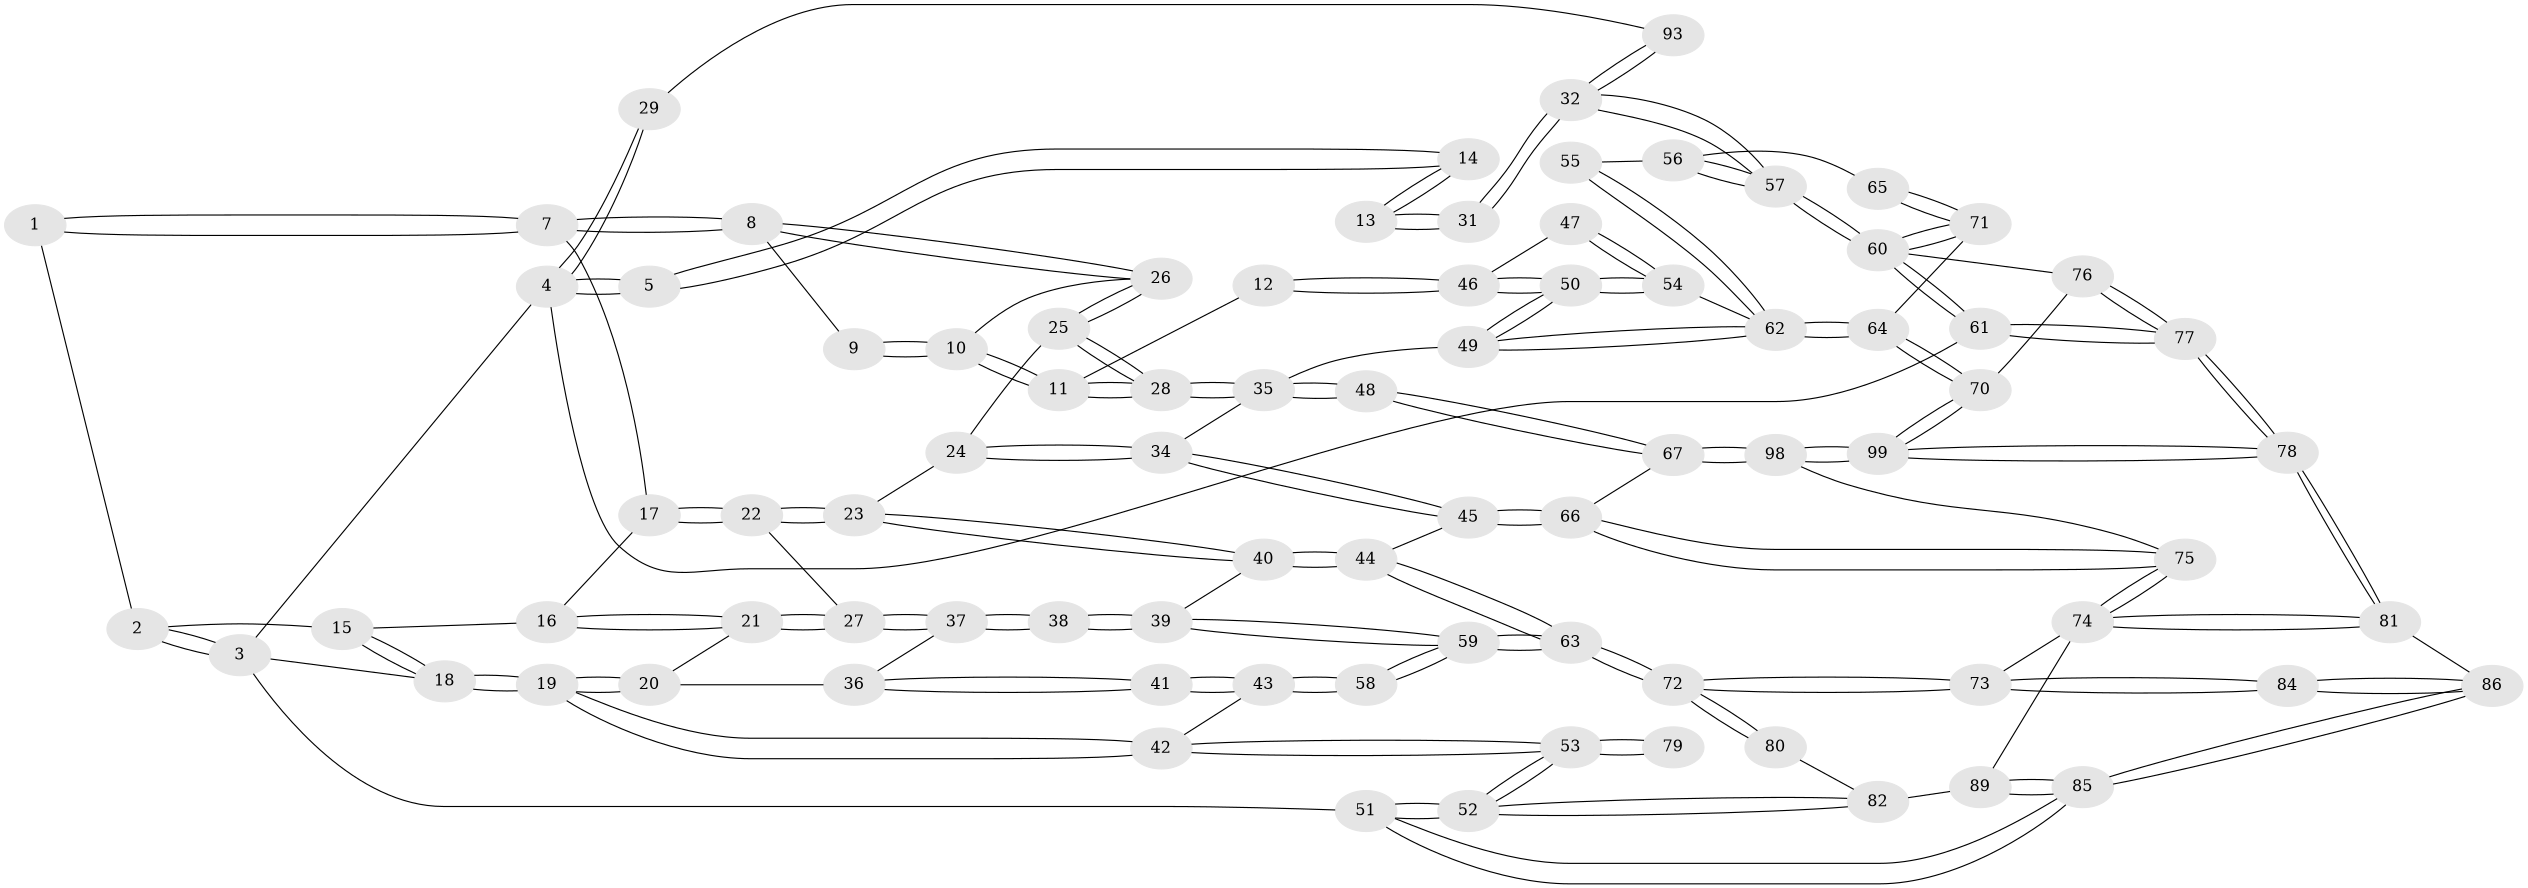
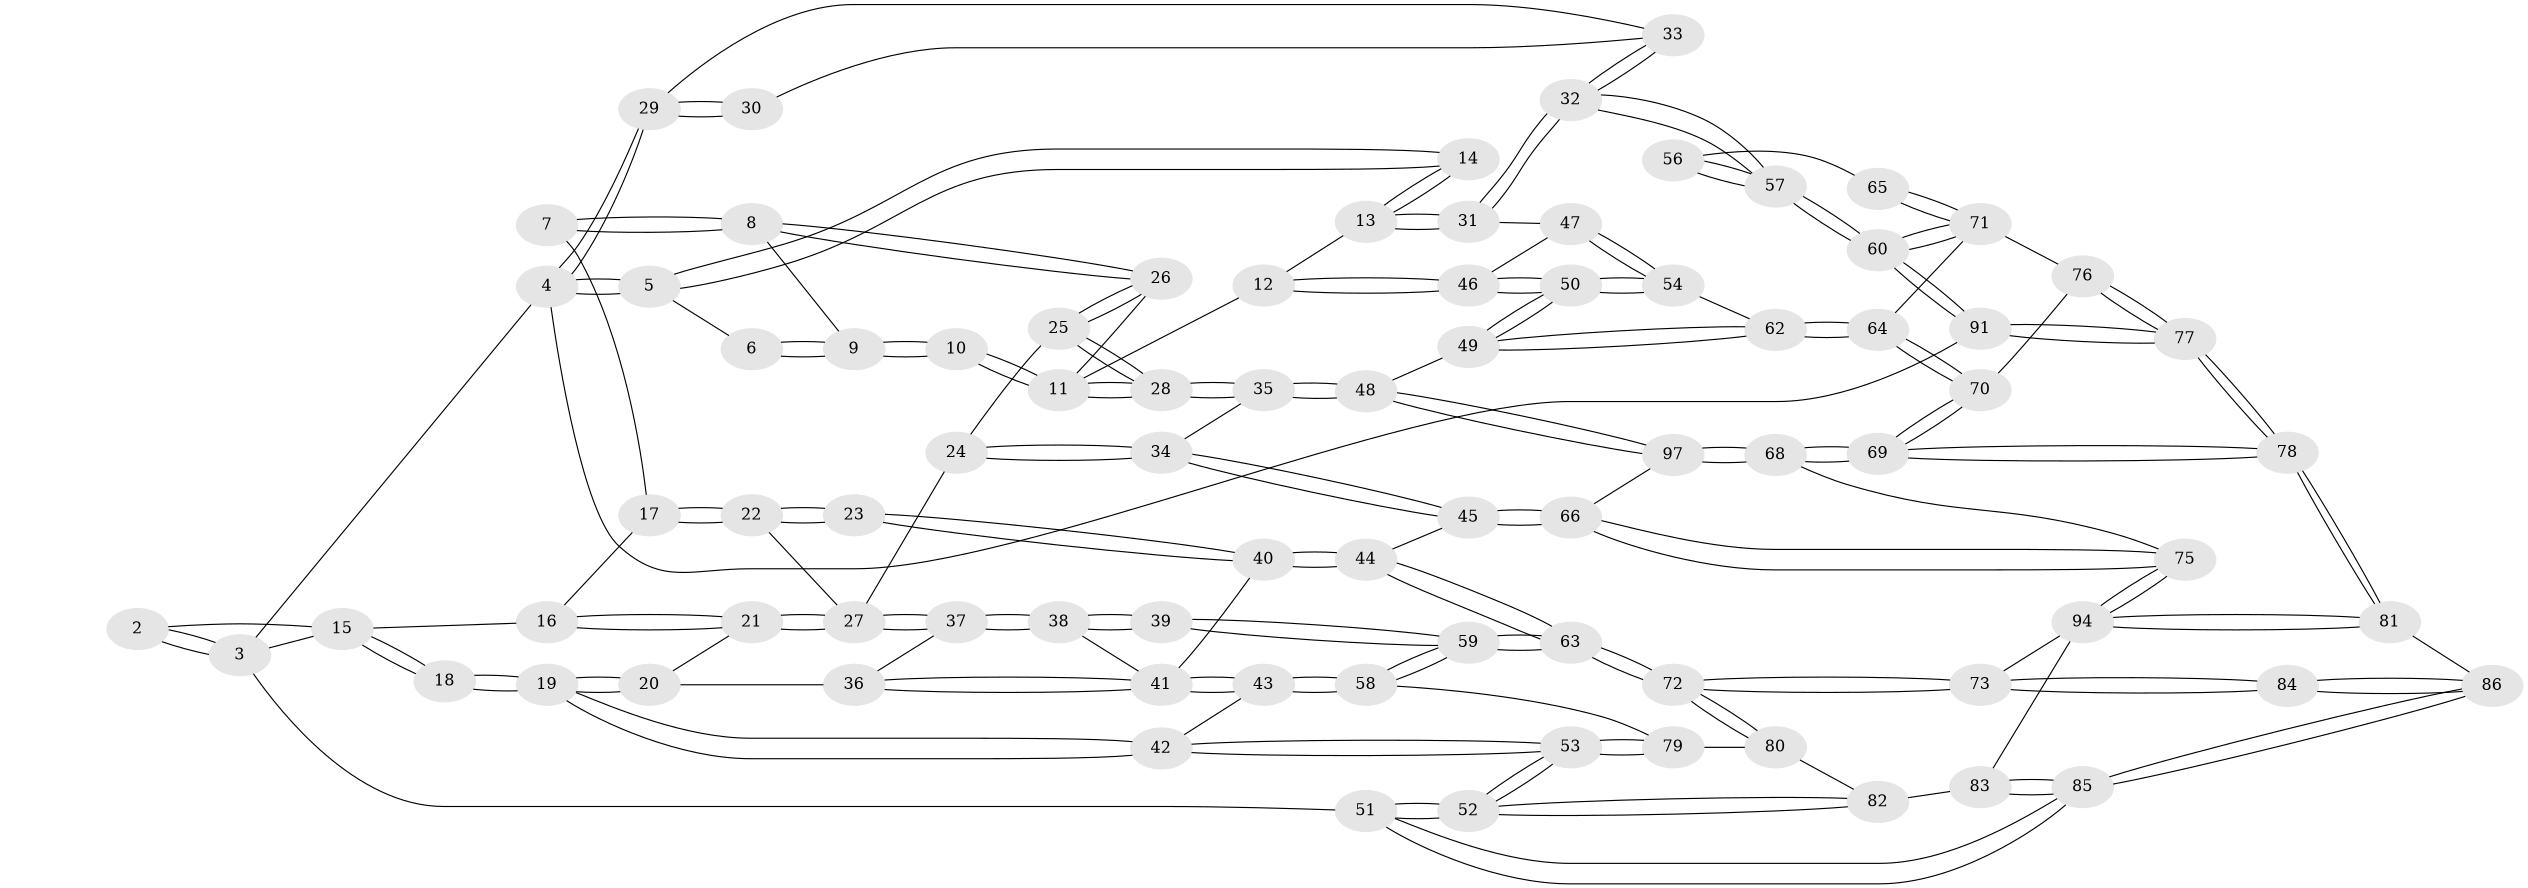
  graph {
    rankdir=LR
    node [color=gray90 style=filled]
-   1
    2
    7
    3
    15
    8
    17
    4
    18
    51
    16
    5
    29
-   61
+   61 [label=91]
    19
    52
    85
+   6
    14
-   33 [label=93]
+   30
+   33
    77
    9
    10
    26
    22
    11
    12
    28
    13
    46
    35
    31
    47
    50
    32
    21
    27
    23
    20
    42
    36
    43
    53
    37
    41
    24
    40
    25
    34
    44
    45
    38
    48
    57
    54
    60
    66
    49
-   67
+   67 [label=97]
    39
    59
    63
    58
    79
    72
    75
    62
-   68 [label=98]
+   68
    64
    82
    86
-   83 [label=89]
+   83
    80
-   55
    56
    65
    71
    76
    78
    70
    73
-   69 [label=99]
+   69
    81
-   74
+   74 [label=94]
    84
-   1 -- 2
-   1 -- 7
-   1 -- 7
    2 -- 3
    2 -- 3
    2 -- 15
    7 -- 8
    7 -- 8
    7 -- 17
    3 -- 4
-   3 -- 18
+   3 -- 15
    3 -- 51
    15 -- 18
    15 -- 18
    15 -- 16
    8 -- 9
    8 -- 26
    8 -- 26
    17 -- 22
    17 -- 22
    4 -- 5
    4 -- 5
    4 -- 29
    4 -- 29
    4 -- 61
    18 -- 19
    18 -- 19
    51 -- 52
    51 -- 52
    51 -- 85
    51 -- 85
    16 -- 17
    16 -- 21
    16 -- 21
+   5 -- 6
    5 -- 14
    5 -- 14
+   29 -- 30
+   29 -- 30
    29 -- 33
    61 -- 77
    61 -- 77
    19 -- 20
    19 -- 20
    19 -- 42
    19 -- 42
    52 -- 53
    52 -- 53
    52 -- 82
    52 -- 82
    85 -- 86
    85 -- 86
+   6 -- 9
+   6 -- 9
+   30 -- 33
    77 -- 78
    77 -- 78
    9 -- 10
    9 -- 10
-   10 -- 26
+   11 -- 26
    10 -- 11
    10 -- 11
    22 -- 27
    22 -- 23
    22 -- 23
    11 -- 12
    11 -- 28
    11 -- 28
+   12 -- 13
    12 -- 46
    12 -- 46
    28 -- 35
    28 -- 35
    13 -- 14
    13 -- 14
    13 -- 31
    13 -- 31
    46 -- 47
    46 -- 50
    46 -- 50
    35 -- 48
    35 -- 48
+   31 -- 47
    31 -- 32
    31 -- 32
    47 -- 54
    47 -- 54
    50 -- 54
    50 -- 54
    32 -- 33
    32 -- 33
    32 -- 57
    32 -- 57
    21 -- 27
    21 -- 27
    27 -- 37
    27 -- 37
-   23 -- 24
+   27 -- 24
    23 -- 40
    23 -- 40
    20 -- 21
    20 -- 36
    42 -- 43
    42 -- 53
    42 -- 53
    36 -- 37
    36 -- 41
    36 -- 41
    43 -- 58
    43 -- 58
    53 -- 79
    53 -- 79
    37 -- 38
    37 -- 38
    41 -- 43
    41 -- 43
    24 -- 25
    24 -- 34
    24 -- 34
    40 -- 44
    40 -- 44
    25 -- 26
    25 -- 26
    25 -- 28
    25 -- 28
    34 -- 35
    34 -- 45
    34 -- 45
    44 -- 45
    44 -- 63
    44 -- 63
    45 -- 66
    45 -- 66
+   38 -- 41
    38 -- 39
    38 -- 39
-   35 -- 49
+   48 -- 49
    48 -- 67
    48 -- 67
    57 -- 60
    57 -- 60
    54 -- 62
    60 -- 61
    60 -- 61
    60 -- 71
    60 -- 71
    66 -- 67
    66 -- 75
    66 -- 75
    49 -- 50
    49 -- 50
    49 -- 62
    49 -- 62
    67 -- 68
    67 -- 68
-   39 -- 40
+   41 -- 40
    39 -- 59
    39 -- 59
    59 -- 63
    59 -- 63
    63 -- 72
    63 -- 72
    58 -- 59
    58 -- 59
+   58 -- 79
+   79 -- 80
    72 -- 80
    72 -- 80
    72 -- 73
    72 -- 73
    62 -- 64
    62 -- 64
    68 -- 75
    68 -- 69
    68 -- 69
    64 -- 71
    64 -- 70
    64 -- 70
    82 -- 83
    83 -- 85
    83 -- 85
    83 -- 74
    80 -- 82
-   55 -- 62
-   55 -- 62
-   55 -- 56
    56 -- 57
    56 -- 57
    56 -- 65
    65 -- 71
    65 -- 71
-   60 -- 76
+   71 -- 76
    76 -- 77
    76 -- 77
    78 -- 81
    78 -- 81
    70 -- 76
    73 -- 74
    73 -- 84
    73 -- 84
    69 -- 78
    69 -- 78
    69 -- 70
    69 -- 70
    81 -- 86
    74 -- 75
    74 -- 75
    74 -- 81
    74 -- 81
    84 -- 86
    84 -- 86
  }
